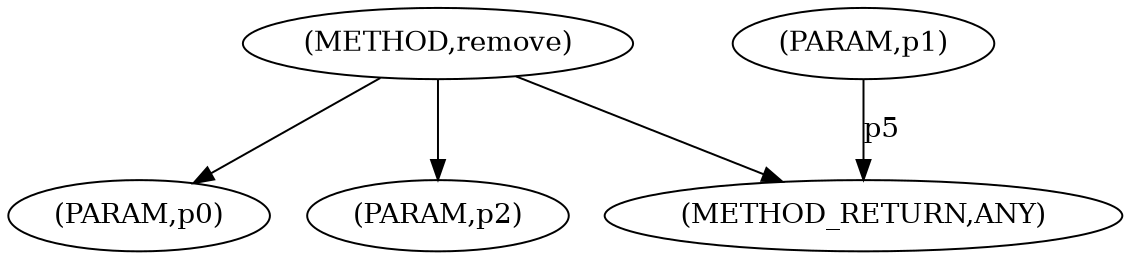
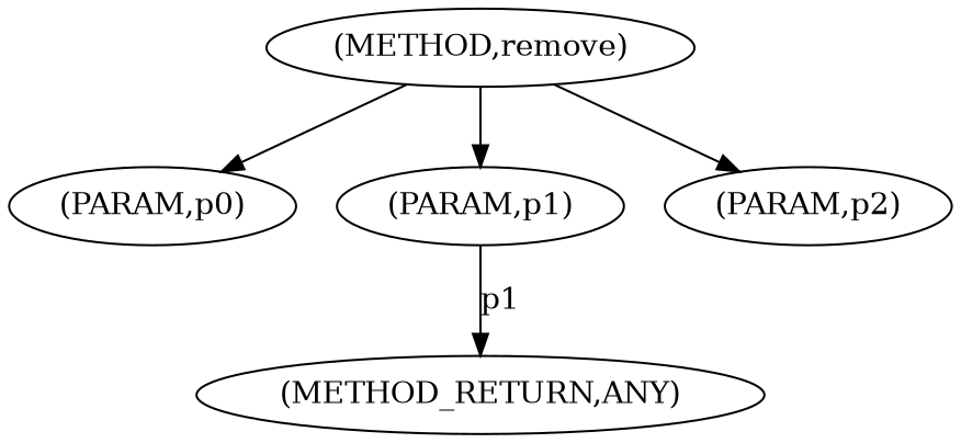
  digraph {
    n1 [label=<(METHOD,remove)>]
    n2 [label=<(PARAM,p0)>]
    n3 [label=<(PARAM,p1)>]
    n4 [label=<(PARAM,p2)>]
    n5 [label=<(METHOD_RETURN,ANY)>]
    n1 -> n2
-   n1 -> n5
+   n1 -> n3
    n1 -> n4
-   n3 -> n5 [label=p5]
+   n3 -> n5 [label=p1]
  }
